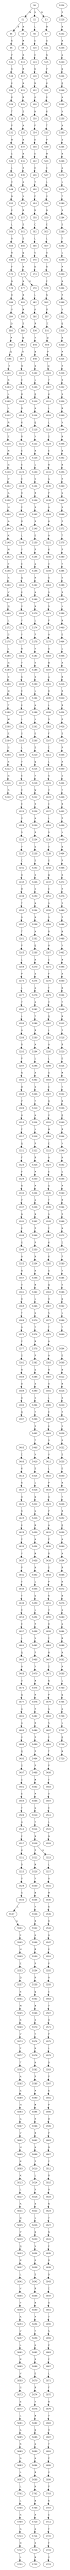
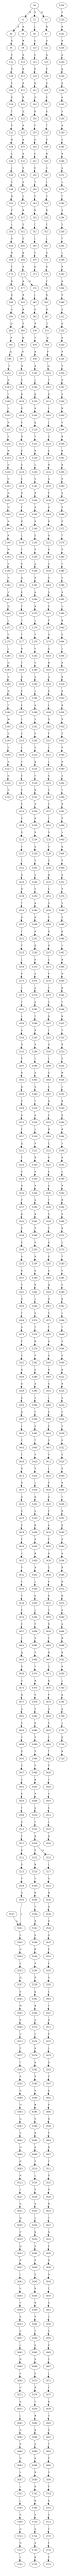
  strict digraph {
    fontname="Source Code Pro"
    node [fontname="Source Code Pro"]
    edge [fontname="Source Code Pro"]
    S0
    S1
    S2
    S3
    S4
    S5
    S6
    S7
    S8
    S9
    S10
    S11
    S12
    S13
    S14
    S15
    S16
    S17
    S18
    S19
    S20
    S21
    S22
    S23
    S24
    S25
    S26
    S27
    S28
    S29
    S30
    S31
    S32
    S33
    S34
    S35
    S36
    S37
    S38
    S39
    S40
    S41
    S42
    S43
    S44
    S45
    S46
    S47
    S48
    S49
    S50
    S51
    S52
    S53
    S54
    S55
    S56
    S57
    S58
    S59
    S60
    S61
    S62
    S63
    S64
    S65
    S66
    S67
    S68
    S69
    S70
    S71
    S72
    S73
    S74
    S75
    S76
    S77
    S78
    S79
    S80
    S81
    S82
    S83
    S84
    S85
    S86
    S87
    S88
    S89
    S90
    S91
    S92
    S93
    S94
    S95
    S96
    S97
    S98
    S99
    S100
    S101
    S102
    S103
    S104
    S105
    S106
    S107
    S108
    S109
    S110
    S111
    S112
    S113
    S114
    S115
    S116
    S117
    S118
    S119
    S120
    S121
    S122
    S123
    S124
    S125
    S126
    S127
    S128
    S129
    S130
    S131
    S132
    S133
    S134
    S135
    S136
    S137
    S138
    S139
    S140
    S141
    S142
    S143
    S144
    S145
    S146
    S147
    S148
    S149
    S150
    S151
    S152
    S153
    S154
    S155
    S156
    S157
    S158
    S159
    S160
    S161
    S162
    S163
    S164
    S165
    S166
    S167
    S168
    S169
    S170
    S171
    S172
    S173
    S174
    S175
    S176
    S177
    S178
    S179
    S180
    S181
    S182
    S183
    S184
    S185
    S186
    S187
    S188
    S189
    S190
    S191
    S192
    S193
    S194
    S195
    S196
    S197
    S198
    S199
    S200
    S201
    S202
    S203
    S204
    S205
    S206
    S207
    S208
    S209
    S210
    S211
    S212
    S213
    S214
    S215
    S216
    S217
    S218
    S219
    S220
    S221
    S222
    S223
    S225
    S226
    S227
    S224
    S228
    S229
    S230
    S231
    S232
    S233
    S234
    S235
    S236
    S237
    S238
    S239
    S240
    S241
    S242
    S243
    S244
    S245
    S246
    S247
    S248
    S249
    S250
    S251
    S252
    S253
    S254
    S255
    S256
    S257
    S258
    S259
    S260
    S261
    S262
    S263
    S264
    S265
    S266
    S267
    S268
    S269
    S270
    S271
    S272
    S273
    S274
    S275
    S276
    S277
    S278
    S279
    S280
    S281
    S282
    S283
    S284
    S285
    S286
    S287
    S288
    S289
    S290
    S291
    S292
    S293
    S294
    S295
    S296
    S297
    S298
    S299
    S300
    S301
    S302
    S303
    S304
    S305
    S306
    S307
    S308
    S309
    S310
    S311
    S312
    S313
    S314
    S315
    S316
    S317
    S318
    S319
    S320
    S321
    S322
    S323
    S324
    S325
    S326
    S327
    S328
    S329
    S330
    S331
    S332
    S333
    S334
    S335
    S336
    S337
    S338
    S339
    S340
    S341
    S342
    S343
    S344
    S345
    S346
    S347
    S348
    S349
    S350
    S351
    S352
    S353
    S354
    S355
    S356
    S357
    S358
    S359
    S360
    S361
    S362
    S363
    S364
    S365
    S366
    S367
    n369 [label=S968]
    S369
    S370
    S371
    S372
    S373
    S374
    S375
    S376
    S377
    S378
    S379
    S380
    S381
    S382
    S383
    S384
    S385
    S386
    S387
    S388
    S389
    S390
    S391
    S392
    S393
    S394
    S395
    S396
    S397
    S398
    S399
    S400
+   S401
    S402
    S403
    S404
    S405
    S406
    S407
    S408
    S409
    S410
    S411
    S412
    S413
    S414
    S415
    S416
    S417
    S418
    S419
    n421 [label=S920]
    S421
    S422
    S423
    S424
    S425
    S426
    S427
    S428
    S429
    S430
    S431
    S432
    S433
    S434
    S435
    S436
    S437
    S438
    S439
    S440
    S441
    S442
    S443
    S444
    S445
    S446
    S447
    S448
    S449
    S450
    S451
    S452
    S453
    S454
    S455
    S456
    S457
    S458
    S459
    S460
    S461
    S462
    S463
    S464
    S465
    S466
    S467
    S468
    S469
    S470
    S471
    S472
    S473
    S474
    S475
    S476
    S477
    S478
    S479
    S480
    S481
    S482
    S483
    S484
    S485
    S486
    S487
    S488
    S489
    S490
    S491
    S492
    S493
    S494
    S495
    S496
    S497
    S498
    S499
    S500
    S501
    S502
    S503
    S504
    S505
    S506
    S507
    S508
    S509
    S510
    S511
    S512
    S513
    S514
    S515
    S516
    S517
    S518
    S519
    S520
    S521
    S522
    S523
    S524
    S525
    S526
    S527
    S528
    S529
    S530
    S531
    S532
    S533
    S534
    S535
    S536
    S537
    S538
    S539
    S540
    S541
    S542
    S543
    S544
    S545
    S546
    S547
    S548
    S549
    S550
    S551
    S552
    S553
    S554
    S555
    S556
    S557
    S558
    S559
    S560
    S561
    S562
    S563
    S564
    S565
    S566
    S567
    S568
    S569
    S570
    S571
    S572
    S573
    S574
    S575
    S576
    S577
    S578
    S579
    S580
    S581
    S582
    S583
    S584
    S585
    S586
    S587
    S588
    S589
    S590
    S591
    S592
    S593
    S594
    S595
    S596
    S597
    S598
    S599
    S600
    S601
    S602
    S603
    S604
    S605
    S606
    S607
    S608
    S609
    S610
    S611
    S612
    S613
    S614
    S615
    S616
    S617
    S618
    S619
    S620
    S621
    S622
    S623
    S624
    S625
    S626
    S627
    S628
    S629
    S630
    S631
    S632
    S633
    S634
    S635
    S636
    S637
    S638
    S639
    S640
    S641
    S642
    S643
    S644
    S645
    S646
    S647
    S648
    S649
    S650
    S651
    S652
    S653
    S654
    S655
    S656
    S657
    S658
    S659
    S660
    S661
    S662
    S663
    S664
    S665
    S666
    S667
    S668
    S669
    S670
    S671
    S672
    S673
    S674
    S675
    S676
    S677
    S678
    S679
    S680
    S681
    S682
    S683
    S684
    S685
    S686
    S687
    S688
    S689
    S690
    S691
    S692
    S693
    S694
    S695
    S696
    S697
    S698
    S699
    S700
    S701
    S702
    S703
    S704
    S705
    S706
    S707
    S708
    S709
    S710
    S711
    S712
    S713
    S714
    S715
    S716
    S717
    S718
    S719
    S720
    S721
    S722
    S723
    S0 -> S1 [label=M]
    S0 -> S2 [label=S]
    S0 -> S3 [label=N]
    S1 -> S4 [label=A]
    S1 -> S5 [label=K]
    S2 -> S6 [label=L]
    S3 -> S7 [label=M]
    S4 -> S8 [label=K]
    S5 -> S9 [label=M]
    S6 -> S10 [label=E]
    S7 -> S11 [label=A]
    S8 -> S12 [label=P]
    S9 -> S13 [label=K]
    S10 -> S14 [label=E]
    S11 -> S15 [label=N]
    S12 -> S16 [label=K]
    S13 -> S17 [label=M]
    S14 -> S18 [label=N]
    S15 -> S19 [label=P]
    S16 -> S20 [label=E]
    S17 -> S21 [label=K]
    S18 -> S22 [label=M]
    S19 -> S23 [label=K]
    S20 -> S24 [label=K]
    S21 -> S25 [label=M]
    S22 -> S26 [label=A]
    S23 -> S27 [label=E]
    S24 -> S28 [label=T]
    S25 -> S29 [label=E]
    S26 -> S30 [label=N]
    S27 -> S31 [label=K]
    S28 -> S32 [label=P]
    S29 -> S33 [label=A]
    S30 -> S34 [label=P]
    S31 -> S35 [label=T]
    S32 -> S36 [label=M]
    S33 -> S37 [label=K]
    S34 -> S38 [label=K]
    S35 -> S39 [label=P]
    S36 -> S40 [label=C]
    S37 -> S41 [label=K]
    S38 -> S42 [label=E]
    S39 -> S43 [label=M]
    S40 -> S44 [label=L]
    S41 -> S45 [label=E]
    S42 -> S46 [label=K]
    S43 -> S47 [label=C]
    S44 -> S48 [label=V]
    S45 -> S49 [label=A]
    S46 -> S50 [label=T]
    S47 -> S51 [label=L]
    S48 -> S52 [label=N]
    S49 -> S53 [label=V]
    S50 -> S54 [label=P]
    S51 -> S55 [label=V]
    S52 -> S56 [label=E]
    S53 -> S57 [label=M]
    S54 -> S58 [label=M]
    S55 -> S59 [label=N]
    S56 -> S60 [label=L]
    S57 -> S61 [label=E]
    S58 -> S62 [label=C]
    S59 -> S63 [label=E]
    S60 -> S64 [label=A]
    S61 -> S65 [label=E]
    S62 -> S66 [label=L]
    S63 -> S67 [label=L]
    S64 -> S68 [label=R]
    S65 -> S69 [label=Q]
    S66 -> S70 [label=V]
    S67 -> S71 [label=A]
    S68 -> S72 [label=F]
    S69 -> S73 [label=K]
    S70 -> S74 [label=N]
    S71 -> S75 [label=R]
    S72 -> S76 [label=N]
    S73 -> S77 [label=K]
    S73 -> S78 [label=E]
    S75 -> S79 [label=F]
    S76 -> S80 [label=R]
    S77 -> S81 [label=R]
    S78 -> S82 [label=L]
    S79 -> S83 [label=N]
    S80 -> S84 [label=V]
    S81 -> S85 [label=M]
    S82 -> S86 [label=A]
    S83 -> S87 [label=R]
    S84 -> S88 [label=Q]
    S85 -> S89 [label=E]
    S86 -> S90 [label=R]
    S87 -> S91 [label=I]
    S88 -> S92 [label=P]
    S89 -> S93 [label=W]
    S90 -> S94 [label=Y]
    S91 -> S95 [label=Q]
    S92 -> S96 [label=Q]
    S93 -> S97 [label=H]
    S94 -> S98 [label=N]
    S95 -> S99 [label=P]
    S96 -> S100 [label=Y]
    S97 -> S101 [label=M]
    S98 -> S102 [label=K]
    S99 -> S103 [label=Q]
    S100 -> S104 [label=K]
    S101 -> S105 [label=E]
    S102 -> S106 [label=L]
    S103 -> S107 [label=Y]
    S104 -> S108 [label=L]
    S105 -> S109 [label=M]
    S106 -> S110 [label=Q]
    S107 -> S111 [label=K]
    S108 -> S112 [label=L]
    S109 -> S113 [label=R]
    S110 -> S114 [label=A]
    S111 -> S115 [label=L]
    S112 -> S116 [label=R]
    S113 -> S117 [label=K]
    S114 -> S118 [label=Q]
    S115 -> S119 [label=L]
    S116 -> S120 [label=E]
    S117 -> S121 [label=R]
    S118 -> S122 [label=Y]
    S119 -> S123 [label=S]
    S120 -> S124 [label=R]
    S121 -> S125 [label=E]
    S122 -> S126 [label=K]
    S123 -> S127 [label=E]
    S124 -> S128 [label=G]
    S125 -> S129 [label=E]
    S126 -> S130 [label=L]
    S127 -> S131 [label=R]
    S128 -> S132 [label=P]
    S129 -> S133 [label=E]
    S130 -> S134 [label=V]
    S131 -> S135 [label=G]
    S132 -> S136 [label=A]
    S133 -> S137 [label=D]
    S134 -> S138 [label=R]
    S135 -> S139 [label=P]
    S136 -> S140 [label=H]
    S137 -> S141 [label=I]
    S138 -> S142 [label=E]
    S139 -> S143 [label=A]
    S140 -> S144 [label=A]
    S141 -> S145 [label=R]
    S142 -> S146 [label=E]
    S143 -> S147 [label=H]
    S144 -> S148 [label=K]
    S145 -> S149 [label=L]
    S146 -> S150 [label=G]
    S147 -> S151 [label=A]
    S148 -> S152 [label=M]
    S149 -> S153 [label=Y]
    S150 -> S154 [label=P]
    S151 -> S155 [label=K]
    S152 -> S156 [label=F]
    S153 -> S157 [label=E]
    S154 -> S158 [label=A]
    S155 -> S159 [label=V]
    S156 -> S160 [label=S]
    S157 -> S161 [label=Q]
    S158 -> S162 [label=H]
    S159 -> S163 [label=G]
    S160 -> S164 [label=V]
    S161 -> S165 [label=E]
    S162 -> S166 [label=A]
    S163 -> S167 [label=S]
    S164 -> S168 [label=Q]
    S165 -> S169 [label=V]
    S166 -> S170 [label=K]
    S167 -> S171 [label=S]
    S168 -> S172 [label=L]
    S169 -> S173 [label=Y]
    S170 -> S174 [label=L]
    S171 -> S175 [label=P]
    S172 -> S176 [label=S]
    S173 -> S177 [label=Y]
    S174 -> S178 [label=F]
    S175 -> S179 [label=A]
    S176 -> S180 [label=L]
    S177 -> S181 [label=R]
    S178 -> S182 [label=T]
    S179 -> S183 [label=A]
    S180 -> S184 [label=G]
    S181 -> S185 [label=Y]
    S182 -> S186 [label=V]
    S183 -> S187 [label=W]
    S184 -> S188 [label=E]
    S185 -> S189 [label=K]
    S186 -> S190 [label=E]
    S187 -> S191 [label=A]
    S188 -> S192 [label=Q]
    S189 -> S193 [label=E]
    S190 -> S194 [label=L]
    S191 -> S195 [label=D]
    S192 -> S196 [label=T]
    S193 -> S197 [label=E]
    S194 -> S198 [label=A]
    S195 -> S199 [label=L]
    S196 -> S200 [label=W]
    S197 -> S201 [label=L]
    S198 -> S202 [label=L]
    S199 -> S203 [label=S]
    S200 -> S204 [label=E]
    S201 -> S205 [label=S]
    S202 -> S206 [label=G]
    S203 -> S207 [label=F]
    S204 -> S208 [label=S]
    S205 -> S209 [label=L]
    S206 -> S210 [label=E]
    S207 -> S211 [label=I]
    S208 -> S212 [label=E]
    S209 -> S213 [label=Y]
    S210 -> S214 [label=Q]
    S211 -> S215 [label=L]
    S212 -> S216 [label=G]
    S213 -> S217 [label=E]
    S214 -> S218 [label=T]
    S215 -> S219 [label=S]
    S216 -> S220 [label=S]
    S217 -> S221 [label=E]
    S218 -> S222 [label=W]
    S219 -> S223 [label=V]
    S221 -> S225 [label=E]
    S222 -> S226 [label=E]
    S223 -> S227 [label=C]
    S225 -> S229 [label=V]
    S226 -> S230 [label=A]
    S227 -> S231 [label=L]
    S224 -> S228 [label=I]
    S228 -> S232 [label=K]
    S229 -> S233 [label=S]
    S230 -> S234 [label=E]
    S231 -> S235 [label=S]
    S232 -> S236 [label=K]
    S233 -> S237 [label=Y]
    S234 -> S238 [label=G]
    S235 -> S239 [label=V]
    S236 -> S240 [label=A]
    S237 -> S241 [label=C]
    S238 -> S242 [label=S]
    S239 -> S243 [label=G]
    S240 -> S244 [label=Q]
    S241 -> S245 [label=R]
    S242 -> S246 [label=S]
    S243 -> S247 [label=W]
    S244 -> S248 [label=Q]
    S245 -> S249 [label=M]
    S246 -> S250 [label=I]
    S247 -> S251 [label=E]
    S248 -> S252 [label=A]
    S249 -> S253 [label=T]
    S250 -> S254 [label=K]
    S251 -> S255 [label=S]
    S252 -> S256 [label=V]
    S253 -> S257 [label=G]
    S254 -> S258 [label=K]
    S255 -> S259 [label=S]
    S256 -> S260 [label=A]
    S257 -> S261 [label=T]
    S258 -> S262 [label=A]
    S259 -> S263 [label=R]
    S260 -> S264 [label=S]
    S261 -> S265 [label=P]
    S262 -> S266 [label=Q]
    S263 -> S267 [label=H]
    S264 -> S268 [label=K]
    S265 -> S269 [label=L]
    S266 -> S270 [label=H]
    S267 -> S271 [label=I]
    S268 -> S272 [label=A]
    S269 -> S273 [label=P]
    S270 -> S274 [label=S]
    S271 -> S275 [label=F]
    S272 -> S276 [label=L]
    S273 -> S277 [label=L]
    S274 -> S278 [label=A]
    S275 -> S279 [label=T]
    S276 -> S280 [label=T]
    S277 -> S281 [label=Y]
    S278 -> S282 [label=A]
    S279 -> S283 [label=V]
    S280 -> S284 [label=E]
    S281 -> S285 [label=L]
    S282 -> S286 [label=T]
    S283 -> S287 [label=Q]
    S284 -> S288 [label=S]
    S285 -> S289 [label=A]
    S286 -> S290 [label=R]
    S287 -> S291 [label=L]
    S288 -> S292 [label=T]
    S289 -> S293 [label=R]
    S290 -> S294 [label=A]
    S291 -> S295 [label=A]
    S292 -> S296 [label=L]
    S293 -> S297 [label=P]
    S294 -> S298 [label=L]
    S295 -> S299 [label=L]
    S296 -> S300 [label=P]
    S297 -> S301 [label=N]
    S298 -> S302 [label=A]
    S299 -> S303 [label=G]
    S300 -> S304 [label=K]
    S301 -> S305 [label=M]
    S302 -> S306 [label=E]
    S303 -> S307 [label=E]
    S304 -> S308 [label=P]
    S305 -> S309 [label=P]
    S306 -> S310 [label=T]
    S307 -> S311 [label=Q]
    S308 -> S312 [label=V]
    S309 -> S313 [label=H]
    S310 -> S314 [label=A]
    S311 -> S315 [label=V]
    S312 -> S316 [label=Q]
    S313 -> S317 [label=F]
    S314 -> S318 [label=L]
    S315 -> S319 [label=W]
    S316 -> S320 [label=K]
    S317 -> S321 [label=Q]
    S318 -> S322 [label=P]
    S319 -> S323 [label=E]
    S320 -> S324 [label=P]
    S321 -> S325 [label=F]
    S322 -> S326 [label=R]
    S323 -> S327 [label=A]
    S324 -> S328 [label=P]
    S325 -> S329 [label=F]
    S326 -> S330 [label=P]
    S327 -> S331 [label=E]
    S328 -> S332 [label=K]
    S329 -> S333 [label=R]
    S330 -> S334 [label=P]
    S331 -> S335 [label=G]
    S332 -> S336 [label=S]
    S333 -> S337 [label=P]
    S334 -> S338 [label=A]
    S335 -> S339 [label=T]
    S336 -> S340 [label=N]
    S337 -> S341 [label=N]
    S338 -> S342 [label=R]
    S339 -> S343 [label=S]
    S340 -> S344 [label=V]
    S341 -> S345 [label=E]
    S342 -> S346 [label=P]
    S343 -> S347 [label=I]
    S344 -> S348 [label=N]
    S345 -> S349 [label=G]
    S346 -> S350 [label=P]
    S347 -> S351 [label=K]
    S348 -> S352 [label=N]
    S349 -> S353 [label=A]
    S350 -> S354 [label=K]
    S351 -> S355 [label=K]
    S352 -> S356 [label=N]
    S353 -> S357 [label=R]
    S354 -> S358 [label=H]
    S355 -> S359 [label=A]
    S356 -> S360 [label=P]
    S357 -> S361 [label=V]
    S358 -> S362 [label=N]
    S359 -> S363 [label=Q]
    S360 -> S364 [label=G]
    S361 -> S365 [label=D]
    S362 -> S366 [label=L]
    S363 -> S367 [label=H]
    S364 -> n369 [label=S]
    S365 -> S369 [label=T]
    S366 -> S370 [label=G]
    S367 -> S371 [label=S]
    n369 -> S372 [label=I]
    S369 -> S373 [label=G]
    S370 -> S374 [label=T]
    S371 -> S375 [label=T]
    S372 -> S376 [label=T]
    S373 -> S377 [label=I]
    S374 -> S378 [label=N]
    S375 -> S379 [label=A]
    S376 -> S380 [label=P]
    S377 -> S381 [label=S]
    S378 -> S382 [label=P]
    S379 -> S383 [label=A]
    S380 -> S384 [label=T]
    S381 -> S385 [label=R]
    S382 -> S386 [label=G]
    S383 -> S387 [label=R]
    S384 -> S388 [label=V]
    S385 -> S389 [label=D]
    S386 -> S390 [label=S]
    S387 -> S391 [label=A]
    S388 -> S392 [label=E]
    S389 -> S393 [label=D]
    S390 -> S394 [label=I]
    S391 -> S395 [label=L]
    S392 -> S396 [label=L]
    S393 -> S397 [label=Q]
    S394 -> S398 [label=T]
    S395 -> S399 [label=E]
    S396 -> S400 [label=N]
+   S397 -> S401 [label=L]
    S398 -> S402 [label=P]
    S399 -> S403 [label=E]
    S400 -> S404 [label=G]
+   S401 -> S405 [label=I]
    S402 -> S406 [label=T]
    S403 -> S407 [label=S]
    S404 -> S408 [label=L]
    S405 -> S409 [label=I]
    S406 -> S410 [label=V]
    S407 -> S411 [label=V]
    S408 -> S412 [label=A]
    S409 -> S413 [label=K]
    S410 -> S414 [label=E]
    S411 -> S415 [label=L]
    S412 -> S416 [label=M]
    S413 -> S417 [label=K]
    S414 -> S418 [label=L]
    S415 -> S419 [label=P]
    S416 -> n421 [label=K]
    S417 -> S421 [label=H]
    S418 -> S422 [label=N]
    S419 -> S423 [label=R]
    n421 -> S424 [label=R]
    S421 -> S425 [label=K]
    S422 -> S426 [label=G]
    S423 -> S427 [label=P]
    S424 -> S428 [label=G]
    S425 -> S429 [label=E]
    S426 -> S430 [label=M]
    S427 -> S431 [label=A]
    S428 -> S432 [label=E]
    S429 -> S433 [label=I]
    S430 -> S434 [label=A]
    S431 -> S435 [label=P]
    S432 -> S436 [label=P]
    S433 -> S437 [label=Y]
    S434 -> S438 [label=M]
    S435 -> S439 [label=R]
    S436 -> S440 [label=A]
    S437 -> S441 [label=P]
    S438 -> S442 [label=K]
    S439 -> S443 [label=S]
    S440 -> S444 [label=I]
    S441 -> S445 [label=T]
    S442 -> S446 [label=L]
    S443 -> S447 [label=P]
    S444 -> S448 [label=Y]
    S445 -> S449 [label=T]
    S446 -> S450 [label=G]
    S447 -> S451 [label=K]
    S448 -> S452 [label=R]
    S449 -> S453 [label=E]
    S450 -> S454 [label=L]
    S451 -> S455 [label=V]
    S452 -> S456 [label=P]
    S453 -> S457 [label=E]
    S454 -> S458 [label=P]
    S455 -> S459 [label=D]
    S456 -> S460 [label=L]
    S457 -> S461 [label=L]
    S458 -> S462 [label=V]
    S459 -> S463 [label=I]
    S460 -> S464 [label=D]
    S461 -> S465 [label=Q]
    S462 -> S466 [label=F]
    S463 -> S467 [label=N]
    S464 -> S468 [label=P]
    S465 -> S469 [label=A]
    S466 -> S470 [label=Y]
    S467 -> S471 [label=S]
    S468 -> S472 [label=K]
    S469 -> S473 [label=V]
    S470 -> S474 [label=R]
    S471 -> S475 [label=N]
    S472 -> S476 [label=P]
    S473 -> S477 [label=Q]
    S474 -> S478 [label=H]
    S475 -> S479 [label=P]
    S476 -> S480 [label=F]
    S477 -> S481 [label=A]
    S478 -> S482 [label=F]
    S479 -> S483 [label=G]
    S480 -> S484 [label=P]
    S481 -> S485 [label=A]
    S482 -> S486 [label=D]
    S483 -> S487 [label=S]
    S484 -> S488 [label=N]
    S485 -> S489 [label=V]
    S486 -> S490 [label=P]
    S487 -> S491 [label=I]
    S488 -> S492 [label=Y]
    S489 -> S493 [label=Q]
    S490 -> S494 [label=P]
    S491 -> S495 [label=T]
    S492 -> S496 [label=R]
    S493 -> S497 [label=S]
    S494 -> S498 [label=P]
    S495 -> S499 [label=P]
    S496 -> S500 [label=A]
    S497 -> S501 [label=I]
    S498 -> S502 [label=M]
    S499 -> S503 [label=T]
    S500 -> S504 [label=N]
    S501 -> S505 [label=E]
    S502 -> S506 [label=P]
    S503 -> S507 [label=V]
    S504 -> S508 [label=Y]
    S505 -> S509 [label=T]
    S506 -> S510 [label=G]
    S507 -> S511 [label=E]
    S508 -> S512 [label=N]
    S509 -> S513 [label=A]
    S510 -> S514 [label=Y]
    S511 -> S515 [label=L]
    S512 -> S516 [label=F]
    S513 -> S517 [label=F]
    S514 -> S518 [label=R]
    S515 -> S519 [label=N]
    S516 -> S520 [label=R]
    S517 -> S521 [label=K]
    S518 -> S522 [label=P]
    S518 -> S523 [label=G]
    S520 -> S524 [label=G]
    S521 -> S525 [label=D]
    S522 -> S526 [label=N]
    S523 -> S527 [label=L]
    S524 -> S528 [label=M]
    S525 -> S529 [label=V]
    S526 -> S530 [label=Y]
    S527 -> S531 [label=A]
    S528 -> S532 [label=Y]
    S529 -> S533 [label=S]
    S530 -> S534 [label=N]
    S531 -> S535 [label=M]
    S532 -> S536 [label=N]
-   S533 -> S537 [label=L]
+   S533 -> S541 [label=L]
    S534 -> S538 [label=Y]
    S535 -> S539 [label=K]
    S536 -> S540 [label=Q]
    S537 -> S541 [label=A]
    S538 -> S542 [label=R]
    S539 -> S543 [label=R]
    S540 -> S544 [label=R]
    S541 -> S545 [label=I]
    S542 -> S546 [label=G]
    S543 -> S547 [label=G]
    S544 -> S548 [label=Y]
    S545 -> S549 [label=H]
    S546 -> S550 [label=M]
    S547 -> S551 [label=E]
    S548 -> S552 [label=H]
    S549 -> S553 [label=E]
    S550 -> S554 [label=P]
    S551 -> S555 [label=P]
    S552 -> S556 [label=C]
    S553 -> S557 [label=Q]
    S554 -> S558 [label=H]
    S555 -> S559 [label=A]
    S556 -> S560 [label=P]
    S557 -> S561 [label=E]
    S558 -> S562 [label=Q]
    S559 -> S563 [label=I]
    S560 -> S564 [label=M]
    S561 -> S565 [label=M]
    S562 -> S566 [label=R]
    S563 -> S567 [label=Y]
    S564 -> S568 [label=P]
    S565 -> S569 [label=K]
    S566 -> S570 [label=S]
    S567 -> S571 [label=R]
    S568 -> S572 [label=K]
    S569 -> S573 [label=V]
    S570 -> S574 [label=Y]
    S571 -> S575 [label=P]
    S572 -> S576 [label=I]
    S573 -> S577 [label=F]
    S574 -> S578 [label=H]
    S575 -> S579 [label=L]
    S576 -> S580 [label=F]
    S577 -> S581 [label=T]
    S578 -> S582 [label=H]
    S579 -> S583 [label=D]
    S580 -> S584 [label=Y]
    S581 -> S585 [label=A]
    S582 -> S586 [label=P]
    S583 -> S587 [label=P]
    S584 -> S588 [label=V]
    S585 -> S589 [label=S]
    S586 -> S590 [label=P]
    S587 -> S591 [label=K]
    S588 -> S592 [label=Q]
    S589 -> S593 [label=H]
    S590 -> S594 [label=M]
    S591 -> S595 [label=P]
    S592 -> S596 [label=L]
    S593 -> S597 [label=G]
    S594 -> S598 [label=P]
    S595 -> S599 [label=M]
    S596 -> S600 [label=T]
    S597 -> S601 [label=V]
    S598 -> S602 [label=R]
    S599 -> S603 [label=P]
+   S600 -> S604 [label=V]
    S601 -> S605 [label=H]
    S602 -> S606 [label=A]
    S603 -> S607 [label=N]
    S604 -> S608 [label=G]
    S605 -> S609 [label=K]
    S606 -> S610 [label=F]
    S607 -> S611 [label=Y]
    S608 -> S612 [label=N]
    S609 -> S613 [label=K]
    S610 -> S614 [label=L]
    S611 -> S615 [label=R]
    S612 -> S616 [label=N]
    S613 -> S617 [label=L]
    S614 -> S618 [label=V]
    S615 -> S619 [label=A]
    S616 -> S620 [label=E]
    S617 -> S621 [label=A]
    S618 -> S622 [label=E]
    S619 -> S623 [label=N]
    S620 -> S624 [label=F]
    S621 -> S625 [label=Q]
    S622 -> S626 [label=L]
    S623 -> S627 [label=Y]
    S624 -> S628 [label=F]
    S625 -> S629 [label=P]
    S626 -> S630 [label=Q]
    S627 -> S631 [label=N]
    S628 -> S632 [label=G]
    S629 -> S633 [label=Q]
    S630 -> S634 [label=V]
    S631 -> S635 [label=F]
    S632 -> S636 [label=E]
    S633 -> S637 [label=R]
    S634 -> S638 [label=G]
    S635 -> S639 [label=R]
    S636 -> S640 [label=G]
    S637 -> S641 [label=L]
    S638 -> S642 [label=E]
    S639 -> S643 [label=D]
    S640 -> S644 [label=K]
    S641 -> S645 [label=V]
    S642 -> S646 [label=R]
    S643 -> S647 [label=I]
    S644 -> S648 [label=T]
    S645 -> S649 [label=T]
    S646 -> S650 [label=K]
    S647 -> S651 [label=A]
    S648 -> S652 [label=R]
    S649 -> S653 [label=A]
    S650 -> S654 [label=F]
    S651 -> S655 [label=Y]
    S652 -> S656 [label=Q]
    S653 -> S657 [label=V]
    S654 -> S658 [label=T]
    S655 -> S659 [label=S]
    S656 -> S660 [label=A]
    S657 -> S661 [label=L]
    S658 -> S662 [label=G]
    S659 -> S663 [label=P]
    S660 -> S664 [label=A]
    S661 -> S665 [label=R]
    S662 -> S666 [label=E]
    S663 -> S667 [label=F]
    S664 -> S668 [label=R]
    S665 -> S669 [label=V]
    S666 -> S670 [label=G]
    S667 -> S671 [label=L]
    S668 -> S672 [label=H]
    S669 -> S673 [label=G]
    S670 -> S674 [label=R]
    S671 -> S675 [label=F]
    S672 -> S676 [label=N]
    S673 -> S677 [label=E]
    S674 -> S678 [label=T]
    S675 -> S679 [label=R]
    S676 -> S680 [label=A]
    S677 -> S681 [label=L]
    S678 -> S682 [label=R]
    S679 -> S683 [label=Y]
    S680 -> S684 [label=A]
    S681 -> S685 [label=A]
    S682 -> S686 [label=Q]
    S683 -> S687 [label=H]
    S684 -> S688 [label=M]
    S685 -> S689 [label=K]
    S686 -> S690 [label=A]
    S687 -> S691 [label=Y]
    S688 -> S692 [label=K]
    S689 -> S693 [label=G]
    S690 -> S694 [label=A]
    S691 -> S695 [label=P]
    S692 -> S696 [label=A]
    S693 -> S697 [label=L]
    S694 -> S698 [label=R]
    S695 -> S699 [label=V]
    S696 -> S700 [label=L]
    S697 -> S701 [label=L]
    S698 -> S702 [label=H]
    S699 -> S703 [label=P]
    S700 -> S704 [label=Q]
    S701 -> S705 [label=L]
    S702 -> S706 [label=N]
    S703 -> S707 [label=K]
    S704 -> S708 [label=A]
    S705 -> S709 [label=S]
    S706 -> S710 [label=A]
    S707 -> S711 [label=I]
    S708 -> S712 [label=L]
    S709 -> S713 [label=G]
    S710 -> S714 [label=A]
    S711 -> S715 [label=F]
    S712 -> S716 [label=Q]
    S713 -> S717 [label=D]
    S714 -> S718 [label=S]
    S715 -> S719 [label=F]
    S716 -> S720 [label=N]
    S717 -> S721 [label=L]
    S718 -> S722 [label=N]
    S719 -> S723 [label=V]
  }
